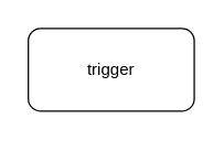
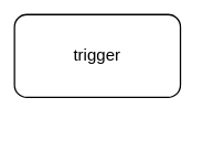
  <mxCell id="0" />
  <mxCell id="1" parent="0" />
- <mxCell id="2" value="trigger" style="rounded=1;whiteSpace=wrap;html=1;" vertex="1" parent="1"><mxGeometry x="20" y="20" width="120" height="60" as="geometry" /></mxCell>
+ <mxCell id="2" value="trigger" style="rounded=1;whiteSpace=wrap;html=1;" vertex="1" parent="1"><mxGeometry x="10" y="10" width="120" height="60" as="geometry" /></mxCell>
